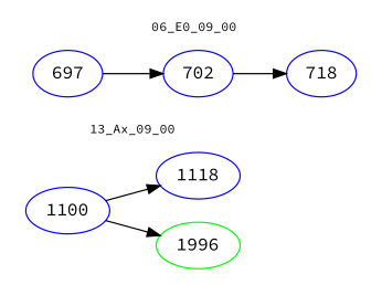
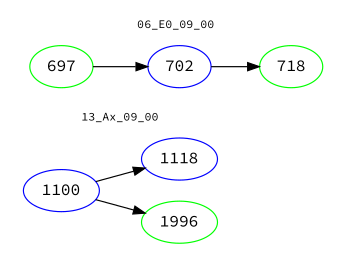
  digraph {
    fontname="Source Code Pro"
    rankdir=LR
    node [color=blue fontname="Source Code Pro"]
    edge [color=black fontname="Source Code Pro"]
    n1 [label=1100]
    n2 [color=green label=1996]
    n3 [label=1118]
    n4 [label=702]
-   n5 [label=697]
-   n6 [label=718]
+   n5 [color=green label=697]
+   n6 [color=green label=718]
    subgraph cluster_1 {
      color=white
      fontsize=10
      label="13_Ax_09_00"
      n1
      n2
      n3
    }
    subgraph cluster_2 {
      color=white
      fontsize=10
      label="06_E0_09_00"
      n4
      n5
      n6
    }
    n1 -> n2
    n1 -> n3
    n4 -> n6
    n5 -> n4
  }
